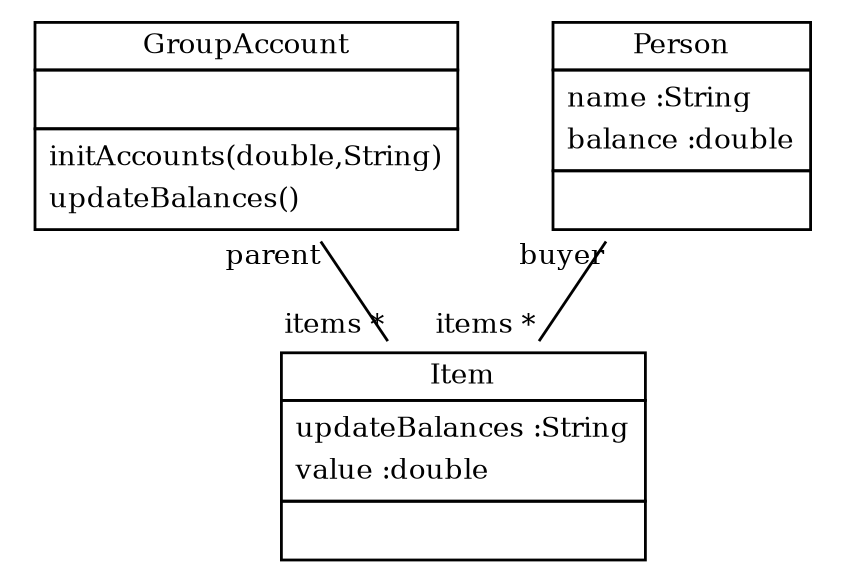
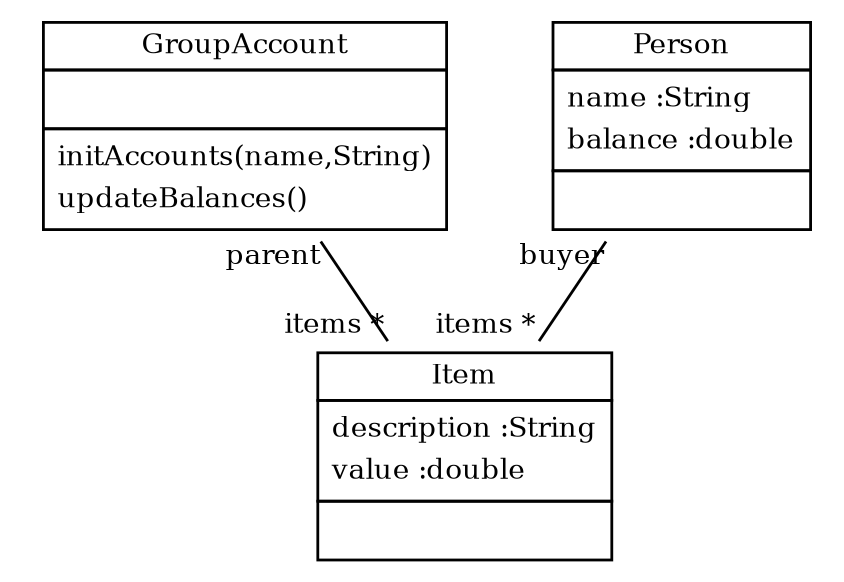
  digraph {
    node [fontsize=10 shape=none]
    edge [arrowhead=none fontsize=10 headlabel="items *"]
-   n1 [label=<<table border='0' cellborder='1' cellspacing='0'> <tr> <td>GroupAccount</td> </tr> <tr><td><table border='0' cellborder='0' cellspacing='0'> <tr><td> </td></tr> </table></td></tr> <tr><td><table border='0' cellborder='0' cellspacing='0'> <tr><td align='left'>initAccounts(double,String)</td></tr> <tr><td align='left'>updateBalances()</td></tr>  </table></td></tr> </table>>]
-   n2 [label=<<table border='0' cellborder='1' cellspacing='0'> <tr> <td>Item</td> </tr> <tr><td><table border='0' cellborder='0' cellspacing='0'> <tr><td align='left'>updateBalances :String</td></tr> <tr><td align='left'>value :double</td></tr>  </table></td></tr> <tr><td><table border='0' cellborder='0' cellspacing='0'> <tr><td> </td></tr> </table></td></tr> </table>>]
+   n1 [label=<<table border='0' cellborder='1' cellspacing='0'> <tr> <td>GroupAccount</td> </tr> <tr><td><table border='0' cellborder='0' cellspacing='0'> <tr><td> </td></tr> </table></td></tr> <tr><td><table border='0' cellborder='0' cellspacing='0'> <tr><td align='left'>initAccounts(name,String)</td></tr> <tr><td align='left'>updateBalances()</td></tr>  </table></td></tr> </table>>]
+   n2 [label=<<table border='0' cellborder='1' cellspacing='0'> <tr> <td>Item</td> </tr> <tr><td><table border='0' cellborder='0' cellspacing='0'> <tr><td align='left'>description :String</td></tr> <tr><td align='left'>value :double</td></tr>  </table></td></tr> <tr><td><table border='0' cellborder='0' cellspacing='0'> <tr><td> </td></tr> </table></td></tr> </table>>]
    n3 [label=<<table border='0' cellborder='1' cellspacing='0'> <tr> <td>Person</td> </tr> <tr><td><table border='0' cellborder='0' cellspacing='0'> <tr><td align='left'>name :String</td></tr> <tr><td align='left'>balance :double</td></tr>  </table></td></tr> <tr><td><table border='0' cellborder='0' cellspacing='0'> <tr><td> </td></tr> </table></td></tr> </table>>]
    n1 -> n2 [taillabel=parent]
    n3 -> n2 [taillabel=buyer]
  }
